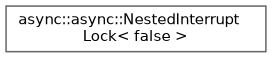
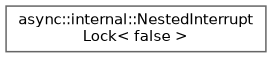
  digraph {
    rankdir=LR
-   n1 [color=grey40 fillcolor=white fontname=Helvetica fontsize=10 height=0.2 label="async::async::NestedInterrupt\lLock\< false \>" shape=box style=filled width=0.4]
+   n1 [color=grey40 fillcolor=white fontname=Helvetica fontsize=10 height=0.2 label="async::internal::NestedInterrupt\lLock\< false \>" shape=box style=filled width=0.4]
  }
